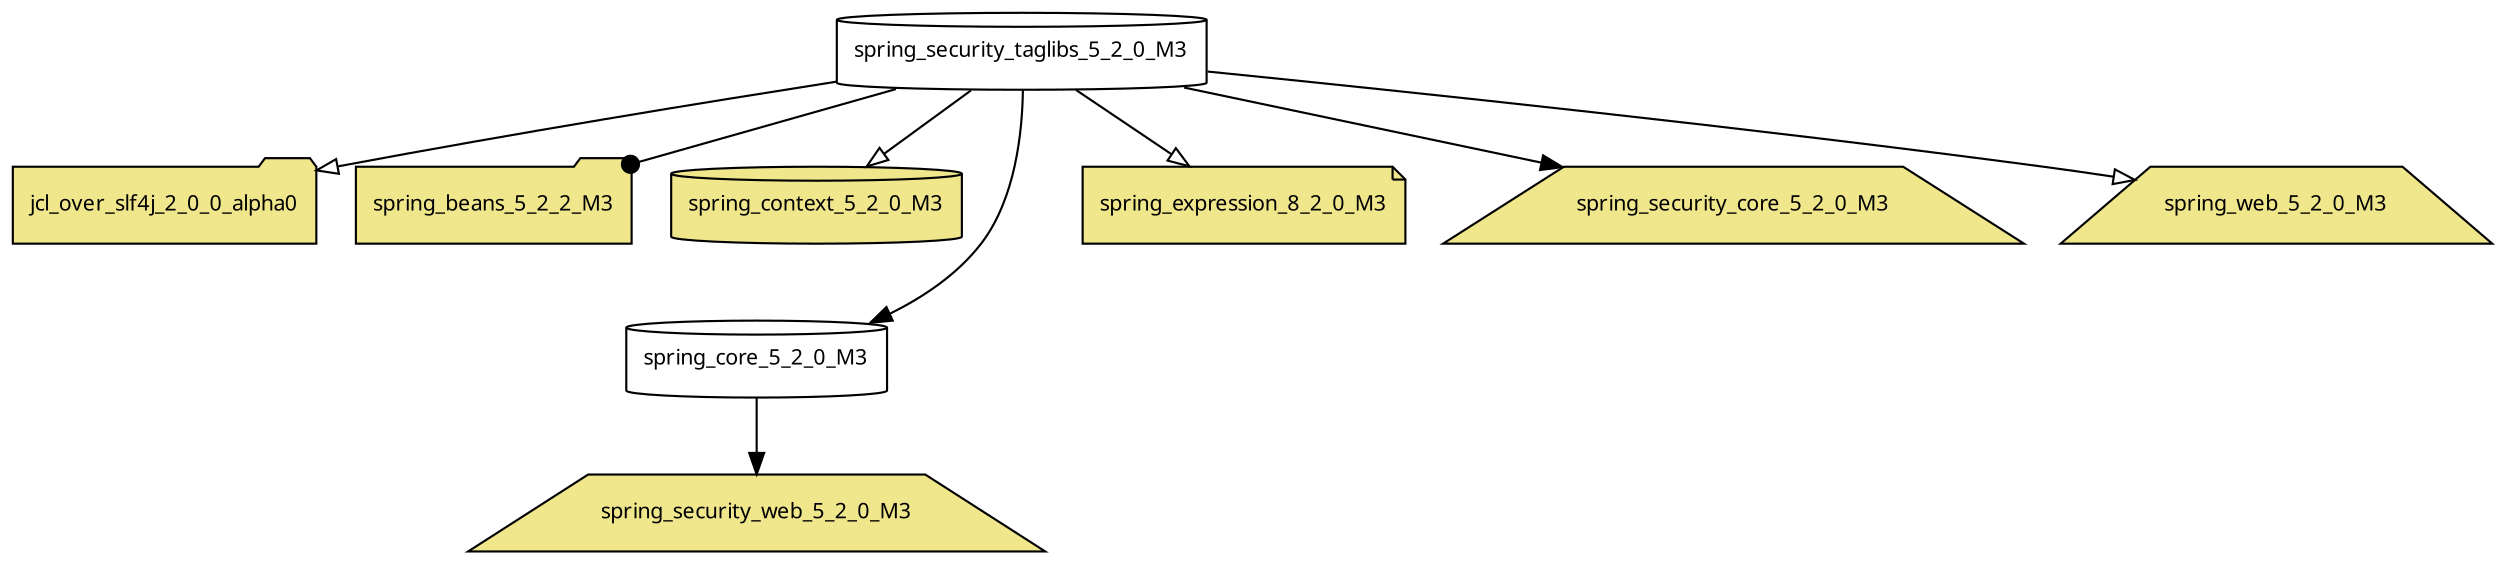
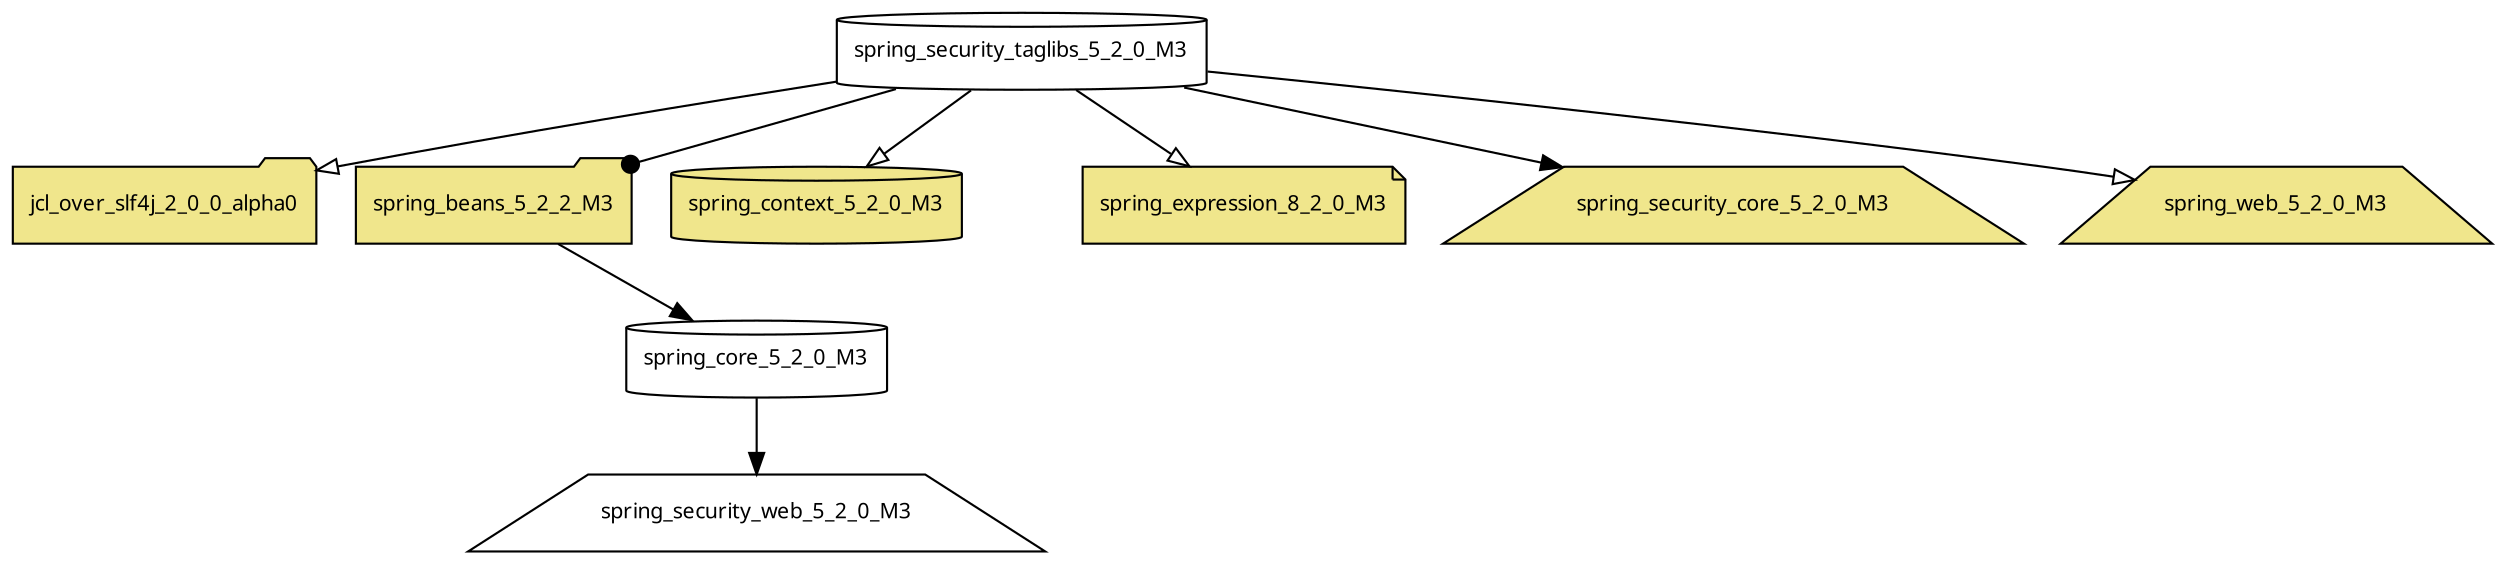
  digraph {
    fontname="Noto Sans"
    node [fillcolor=khaki fontname="Noto Sans" fontsize=10.0 shape=cylinder style=filled]
    edge [arrowhead=onormal fontname="Noto Sans"]
    spring_security_taglibs_5_2_0_M3 [fillcolor=white]
    jcl_over_slf4j_2_0_0_alpha0 [shape=folder]
    n3 [label=spring_beans_5_2_2_M3 shape=folder]
    spring_context_5_2_0_M3
    spring_core_5_2_0_M3 [fillcolor=white]
    n6 [label=spring_expression_8_2_0_M3 shape=note]
    spring_security_core_5_2_0_M3 [shape=trapezium]
    spring_web_5_2_0_M3 [shape=trapezium]
-   spring_security_web_5_2_0_M3 [shape=trapezium]
+   spring_security_web_5_2_0_M3 [fillcolor=white shape=trapezium]
    spring_security_taglibs_5_2_0_M3 -> jcl_over_slf4j_2_0_0_alpha0
    spring_security_taglibs_5_2_0_M3 -> n3 [arrowhead=dot]
    spring_security_taglibs_5_2_0_M3 -> spring_context_5_2_0_M3
-   spring_security_taglibs_5_2_0_M3 -> spring_core_5_2_0_M3 [arrowhead=normal]
+   n3 -> spring_core_5_2_0_M3 [arrowhead=normal]
    spring_security_taglibs_5_2_0_M3 -> n6
    spring_security_taglibs_5_2_0_M3 -> spring_security_core_5_2_0_M3 [arrowhead=normal]
    spring_security_taglibs_5_2_0_M3 -> spring_web_5_2_0_M3
    spring_core_5_2_0_M3 -> spring_security_web_5_2_0_M3 [arrowhead=normal]
  }
